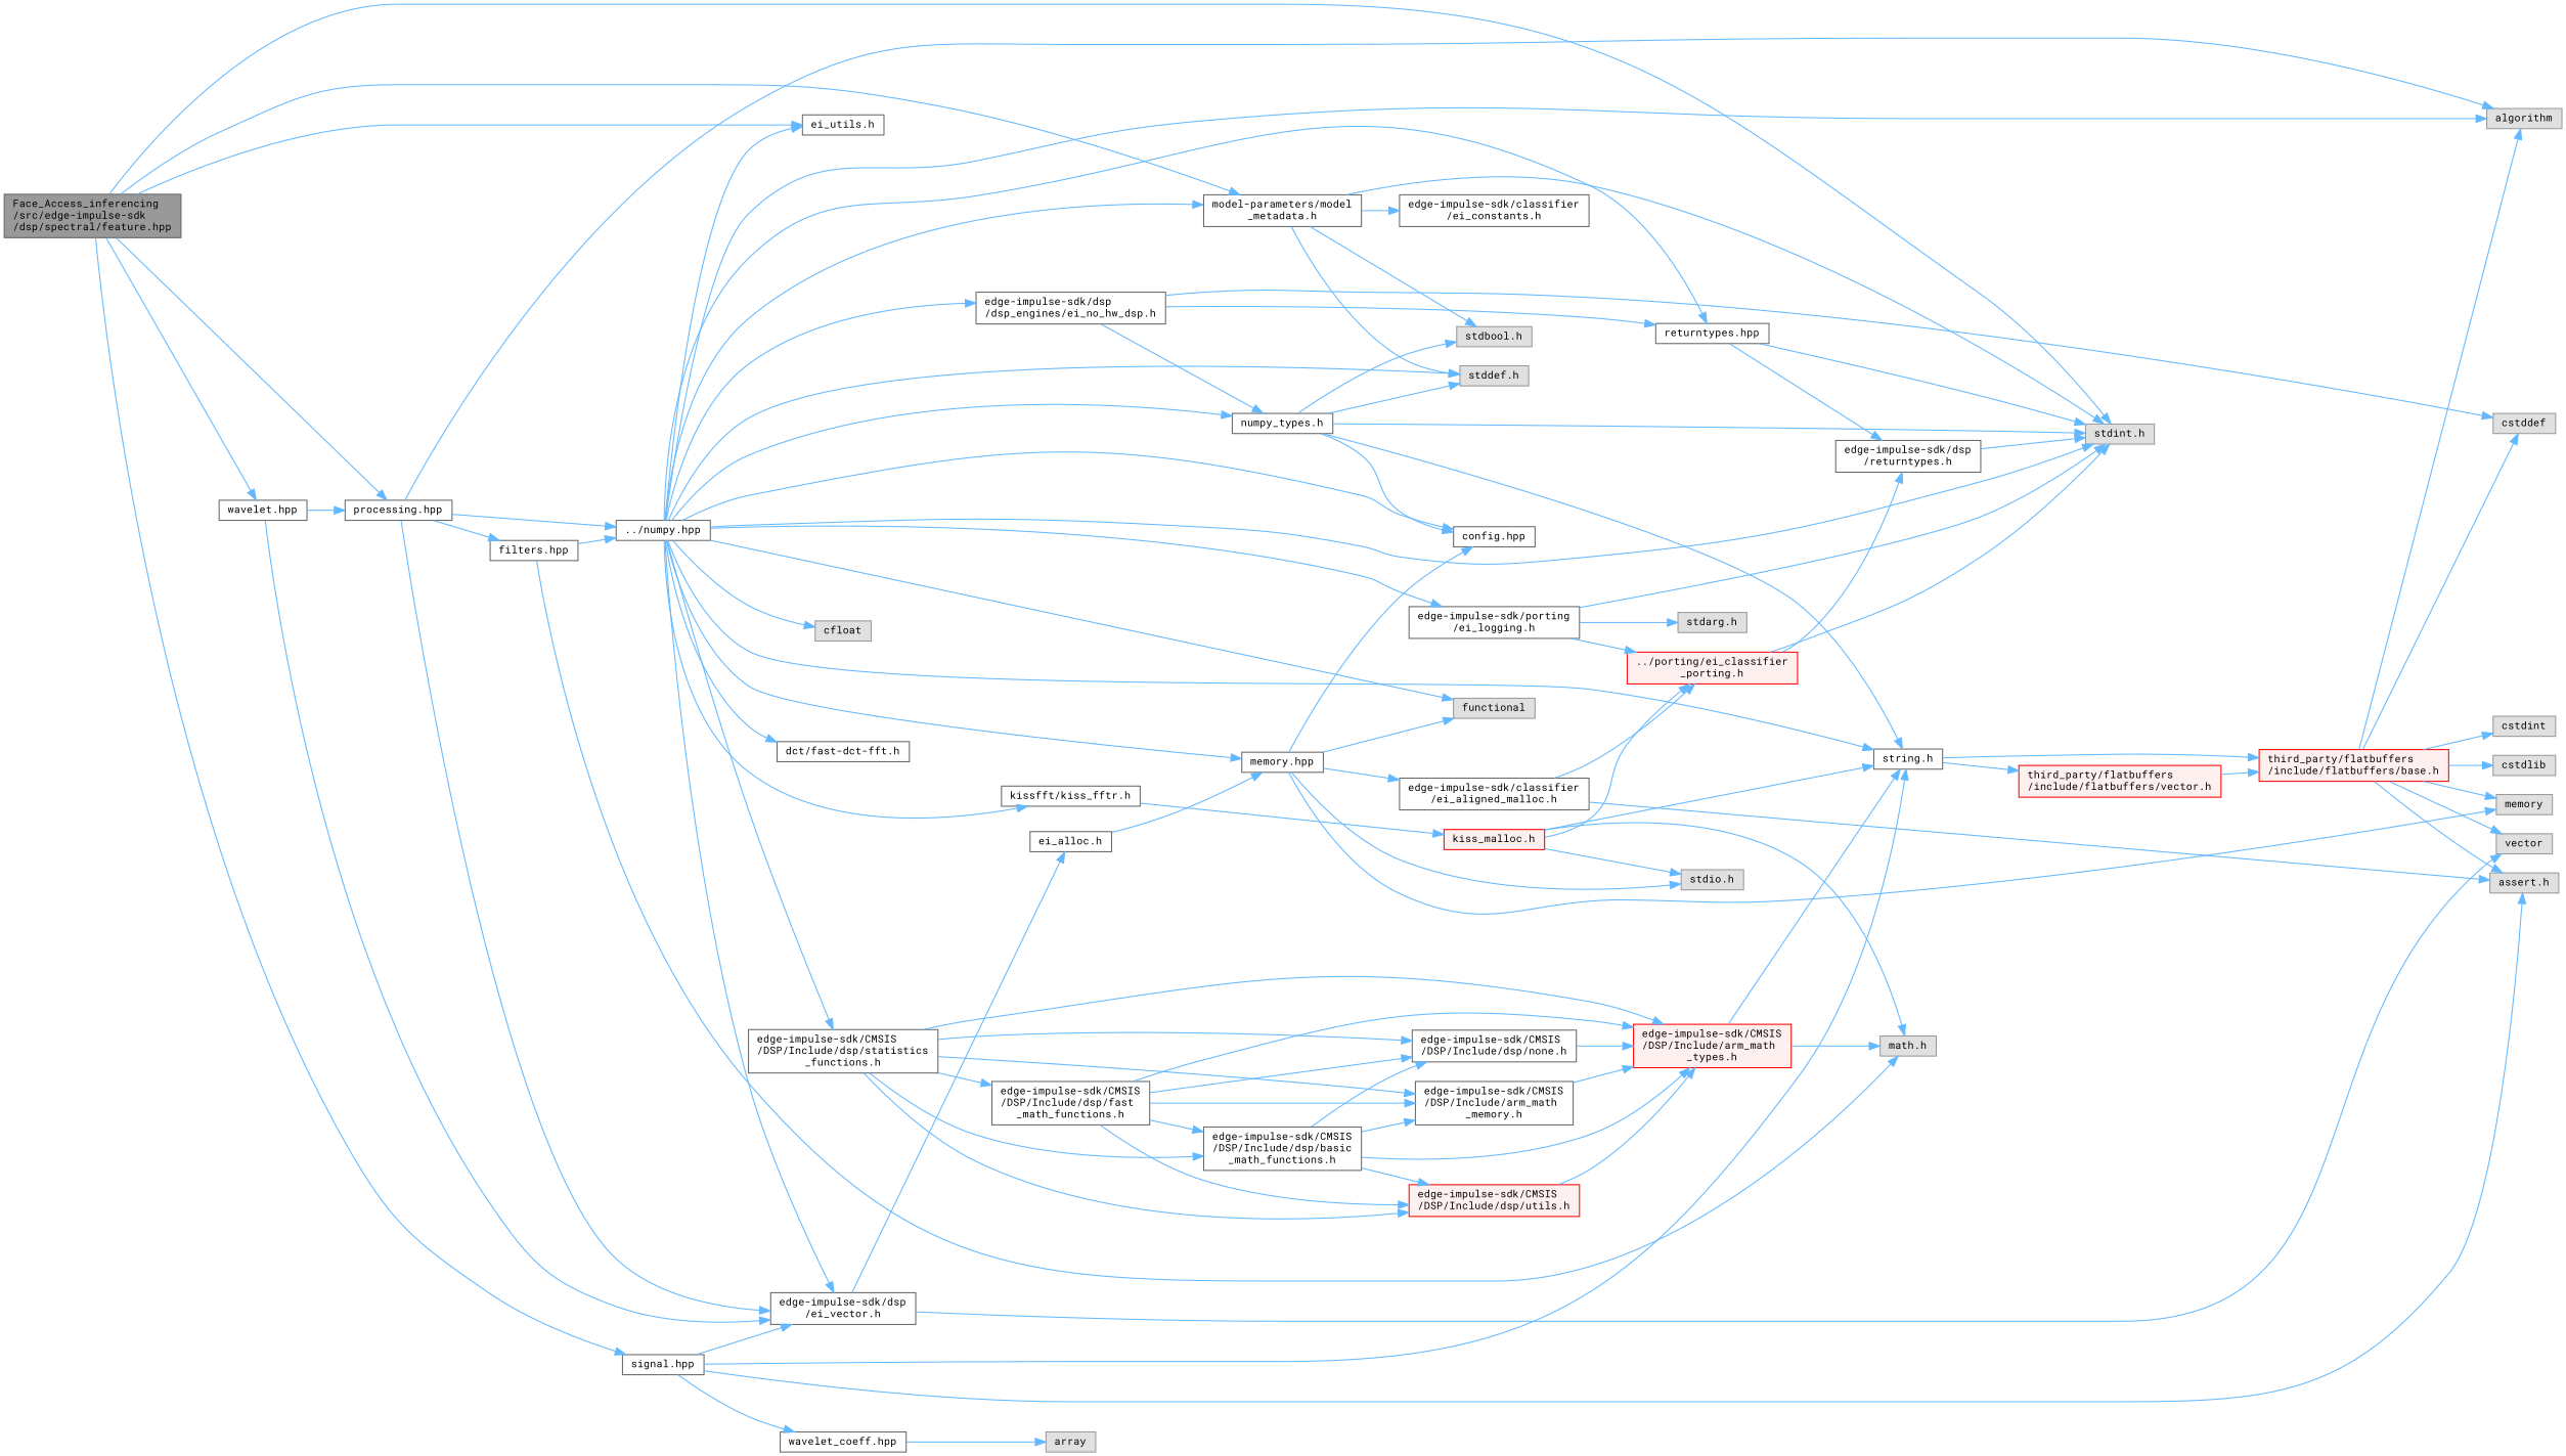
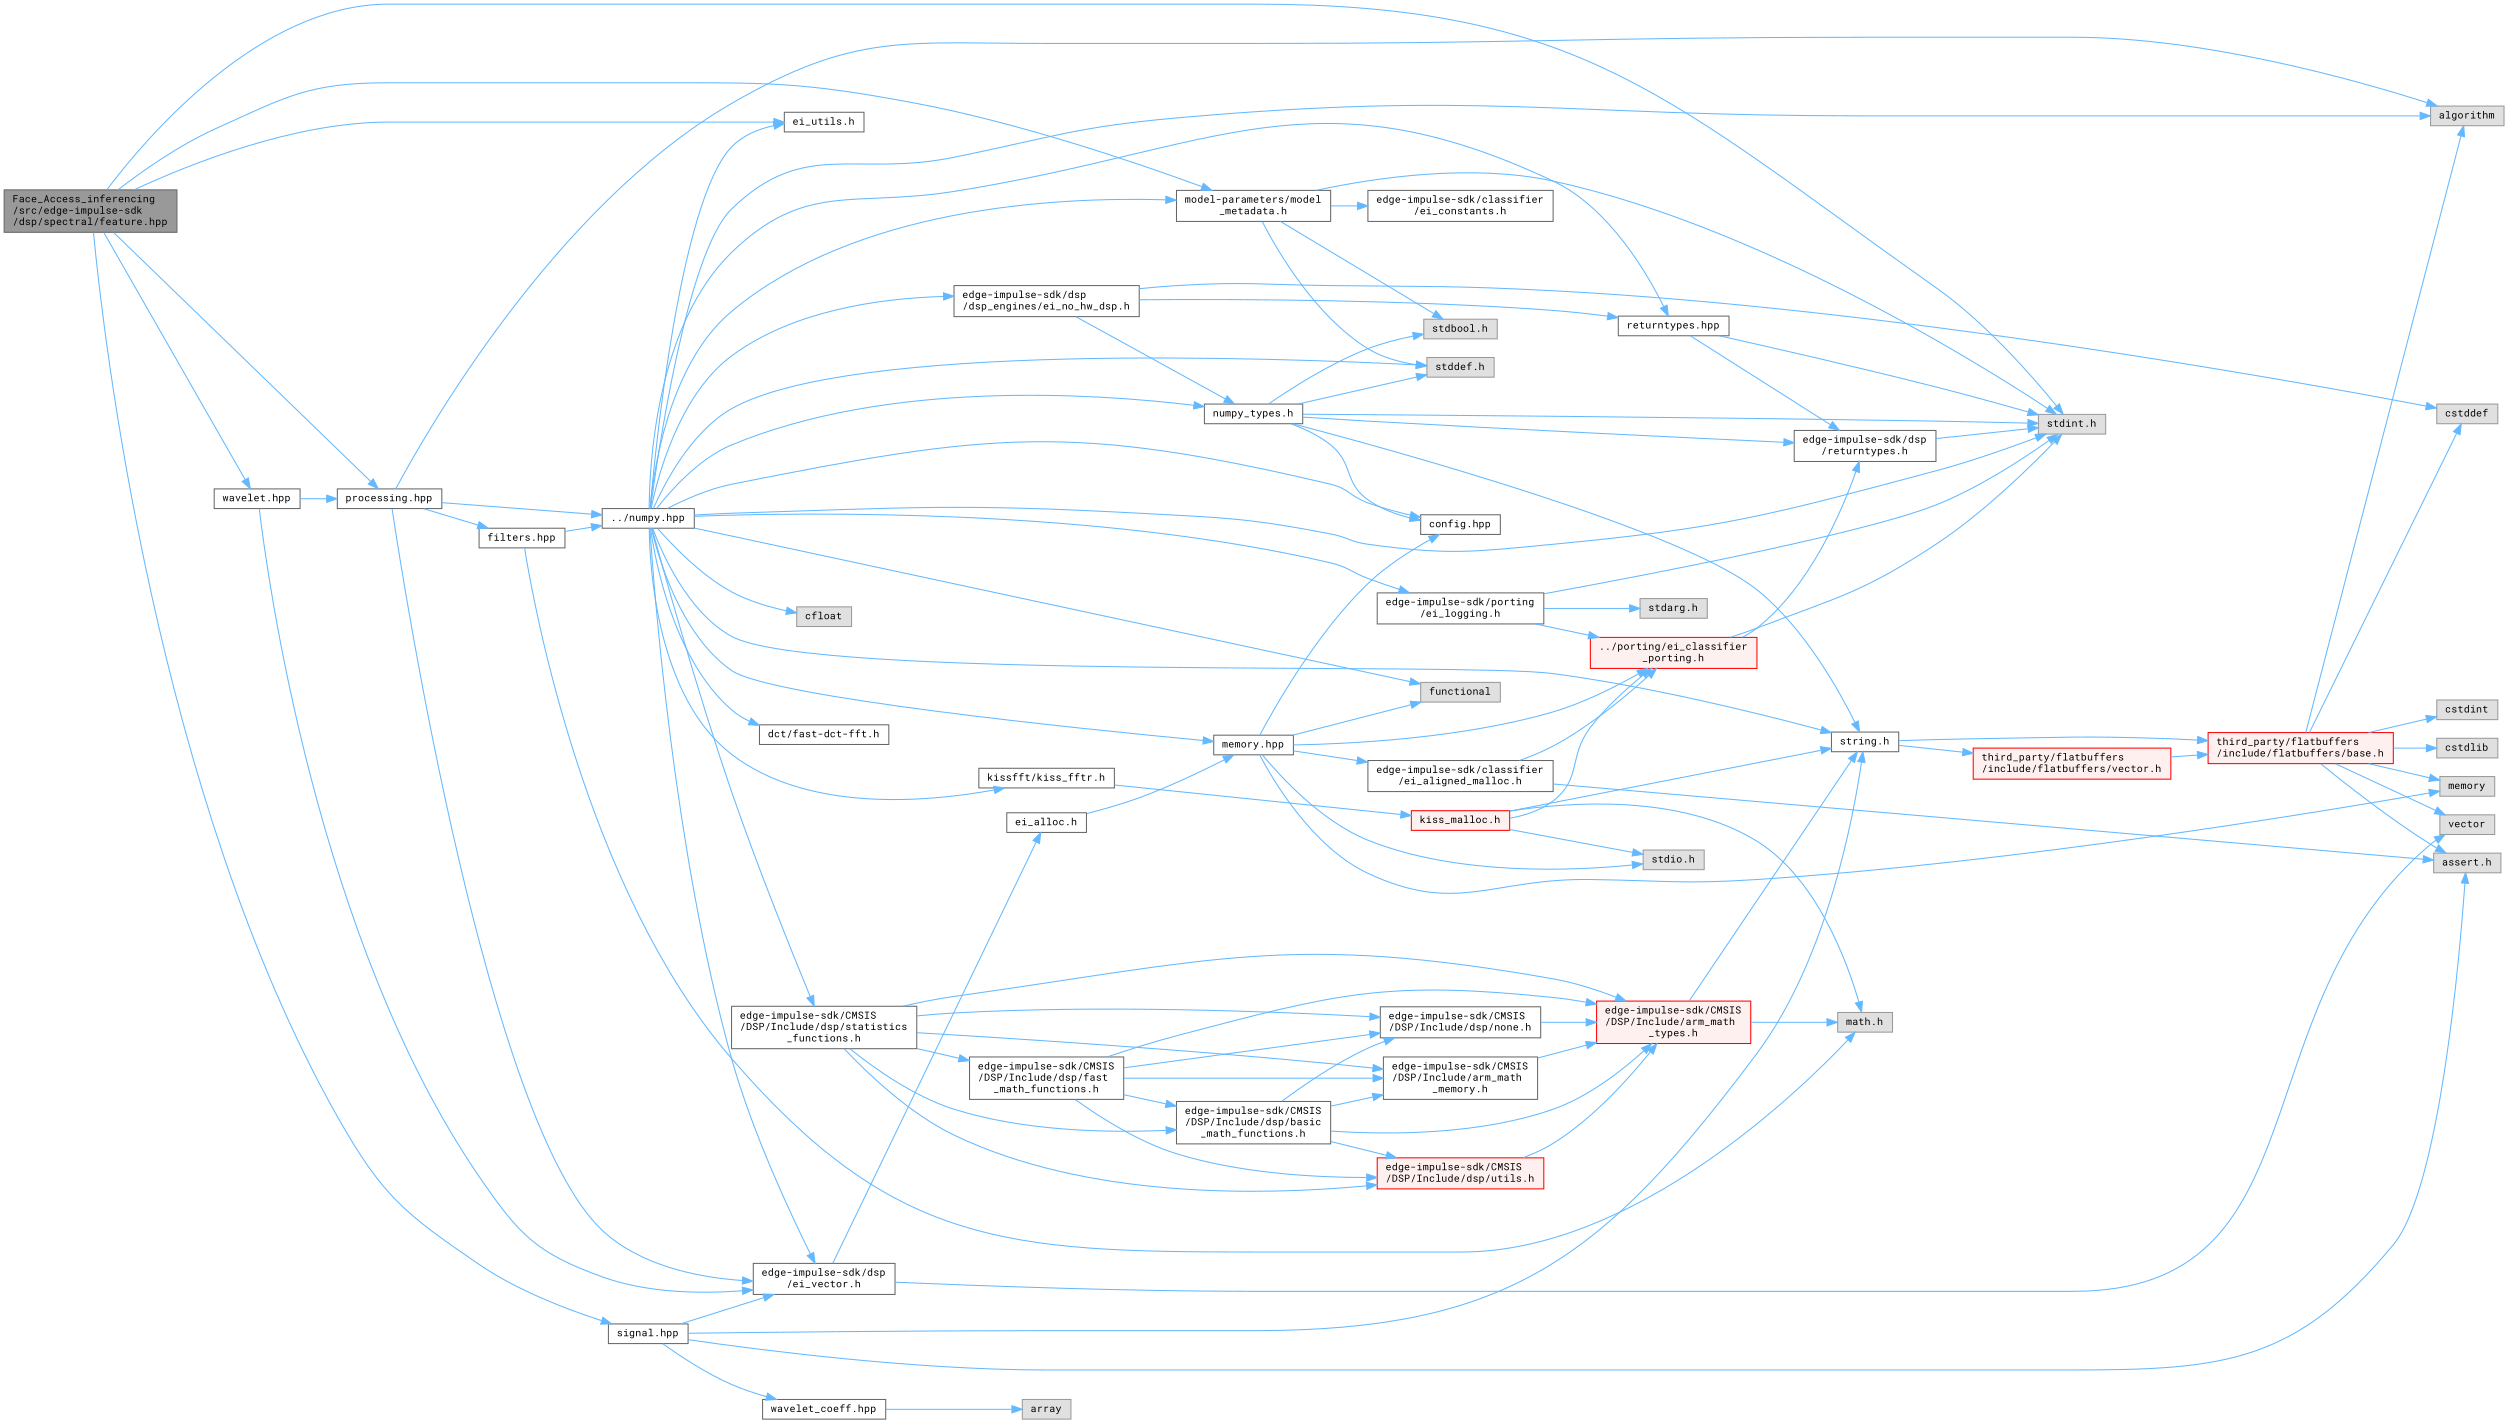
  digraph {
    fontname="Roboto Mono"
    rankdir=LR
    node [color=grey40 fillcolor=white fontname="Roboto Mono" fontsize=10 shape=box style=filled]
    edge [color=steelblue1 fontname="Roboto Mono" fontsize=10 labelfontname=Helvetica labelfontsize=10 style=solid]
    n1 [color=gray40 fillcolor=grey60 fontcolor=black height=0.2 label="Face_Access_inferencing\l/src/edge-impulse-sdk\l/dsp/spectral/feature.hpp" width=0.4]
    n2 [color=grey60 fillcolor="#E0E0E0" height=0.2 label="stdint.h" width=0.4]
    n3 [height=0.2 label="processing.hpp" width=0.4]
    n4 [height=0.2 label="ei_utils.h" width=0.4]
    n5 [height=0.2 label="model-parameters/model\l_metadata.h" width=0.4]
    n6 [height=0.2 label="wavelet.hpp" width=0.4]
    n7 [height=0.2 label="signal.hpp" width=0.4]
    n8 [height=0.2 label="edge-impulse-sdk/dsp\l/ei_vector.h" width=0.4]
    n9 [color=grey60 fillcolor="#E0E0E0" height=0.2 label=algorithm width=0.4]
    n10 [height=0.2 label="../numpy.hpp" width=0.4]
    n11 [height=0.2 label="filters.hpp" width=0.4]
    n12 [color=grey60 fillcolor="#E0E0E0" height=0.2 label="stddef.h" width=0.4]
    n13 [color=grey60 fillcolor="#E0E0E0" height=0.2 label="stdbool.h" width=0.4]
    n14 [height=0.2 label="edge-impulse-sdk/classifier\l/ei_constants.h" width=0.4]
    n15 [color=grey60 fillcolor="#E0E0E0" height=0.2 label="assert.h" width=0.4]
    n16 [height=0.2 label="string.h" width=0.4]
    n17 [height=0.2 label="wavelet_coeff.hpp" width=0.4]
    n18 [height=0.2 label="ei_alloc.h" width=0.4]
    n19 [color=grey60 fillcolor="#E0E0E0" height=0.2 label=vector width=0.4]
    n20 [height=0.2 label="memory.hpp" width=0.4]
    n21 [color=grey60 fillcolor="#E0E0E0" height=0.2 label=functional width=0.4]
    n22 [height=0.2 label="config.hpp" width=0.4]
    n23 [color=grey60 fillcolor="#E0E0E0" height=0.2 label=cfloat width=0.4]
    n24 [height=0.2 label="numpy_types.h" width=0.4]
    n25 [height=0.2 label="returntypes.hpp" width=0.4]
    n26 [height=0.2 label="dct/fast-dct-fft.h" width=0.4]
    n27 [height=0.2 label="kissfft/kiss_fftr.h" width=0.4]
    n28 [height=0.2 label="edge-impulse-sdk/porting\l/ei_logging.h" width=0.4]
    n29 [height=0.2 label="edge-impulse-sdk/dsp\l/dsp_engines/ei_no_hw_dsp.h" width=0.4]
    n30 [height=0.2 label="edge-impulse-sdk/CMSIS\l/DSP/Include/dsp/statistics\l_functions.h" width=0.4]
    n31 [color=grey60 fillcolor="#E0E0E0" height=0.2 label="math.h" width=0.4]
    n32 [color=grey60 fillcolor="#E0E0E0" height=0.2 label="stdio.h" width=0.4]
    n33 [color=grey60 fillcolor="#E0E0E0" height=0.2 label=memory width=0.4]
    n34 [color=red fillcolor="#FFF0F0" height=0.2 label="../porting/ei_classifier\l_porting.h" width=0.4]
    n35 [height=0.2 label="edge-impulse-sdk/classifier\l/ei_aligned_malloc.h" width=0.4]
    n36 [height=0.2 label="edge-impulse-sdk/dsp\l/returntypes.h" width=0.4]
    n37 [color=red fillcolor="#FFF0F0" height=0.2 label="third_party/flatbuffers\l/include/flatbuffers/base.h" width=0.4]
    n38 [color=red fillcolor="#FFF0F0" height=0.2 label="third_party/flatbuffers\l/include/flatbuffers/vector.h" width=0.4]
    n39 [color=red fillcolor="#FFF0F0" height=0.2 label="kiss_malloc.h" width=0.4]
    n40 [color=grey60 fillcolor="#E0E0E0" height=0.2 label="stdarg.h" width=0.4]
    n41 [color=grey60 fillcolor="#E0E0E0" height=0.2 label=cstddef width=0.4]
    n42 [color=red fillcolor="#FFF0F0" height=0.2 label="edge-impulse-sdk/CMSIS\l/DSP/Include/arm_math\l_types.h" width=0.4]
    n43 [height=0.2 label="edge-impulse-sdk/CMSIS\l/DSP/Include/arm_math\l_memory.h" width=0.4]
    n44 [height=0.2 label="edge-impulse-sdk/CMSIS\l/DSP/Include/dsp/none.h" width=0.4]
    n45 [color=red fillcolor="#FFF0F0" height=0.2 label="edge-impulse-sdk/CMSIS\l/DSP/Include/dsp/utils.h" width=0.4]
    n46 [height=0.2 label="edge-impulse-sdk/CMSIS\l/DSP/Include/dsp/basic\l_math_functions.h" width=0.4]
    n47 [height=0.2 label="edge-impulse-sdk/CMSIS\l/DSP/Include/dsp/fast\l_math_functions.h" width=0.4]
    n48 [color=grey60 fillcolor="#E0E0E0" height=0.2 label=cstdint width=0.4]
    n49 [color=grey60 fillcolor="#E0E0E0" height=0.2 label=cstdlib width=0.4]
    n50 [color=grey60 fillcolor="#E0E0E0" height=0.2 label=array width=0.4]
    n1 -> n2
    n1 -> n3
    n1 -> n4
    n1 -> n5
    n1 -> n6
    n1 -> n7
    n3 -> n8
    n3 -> n9
    n3 -> n10
    n3 -> n11
    n5 -> n2
    n5 -> n12
    n5 -> n13
    n5 -> n14
    n6 -> n3
    n6 -> n8
    n7 -> n8
    n7 -> n15
    n7 -> n16
    n7 -> n17
    n8 -> n18
    n8 -> n19
    n10 -> n2
    n10 -> n4
    n10 -> n5
    n10 -> n8
    n10 -> n9
    n10 -> n12
    n10 -> n16
    n10 -> n20
    n10 -> n21
    n10 -> n22
    n10 -> n23
    n10 -> n24
    n10 -> n25
    n10 -> n26
    n10 -> n27
    n10 -> n28
    n10 -> n29
    n10 -> n30
    n11 -> n10
    n11 -> n31
    n16 -> n37
    n16 -> n38
    n17 -> n50
    n18 -> n20
    n20 -> n21
    n20 -> n22
    n20 -> n32
    n20 -> n33
+   n20 -> n34
    n20 -> n35
    n24 -> n2
    n24 -> n12
    n24 -> n13
    n24 -> n16
    n24 -> n22
+   n24 -> n36
    n25 -> n2
    n25 -> n36
    n27 -> n39
    n28 -> n2
    n28 -> n34
    n28 -> n40
    n29 -> n24
    n29 -> n25
    n29 -> n41
    n30 -> n42
    n30 -> n43
    n30 -> n44
    n30 -> n45
    n30 -> n46
    n30 -> n47
    n34 -> n2
    n34 -> n36
    n35 -> n15
    n35 -> n34
    n36 -> n2
    n37 -> n9
    n37 -> n15
    n37 -> n19
    n37 -> n33
    n37 -> n41
    n37 -> n48
    n37 -> n49
    n38 -> n37
    n39 -> n16
    n39 -> n31
    n39 -> n32
    n39 -> n34
    n42 -> n16
    n42 -> n31
    n43 -> n42
    n44 -> n42
    n45 -> n42
    n46 -> n42
    n46 -> n43
    n46 -> n44
    n46 -> n45
    n47 -> n42
    n47 -> n43
    n47 -> n44
    n47 -> n45
    n47 -> n46
  }
